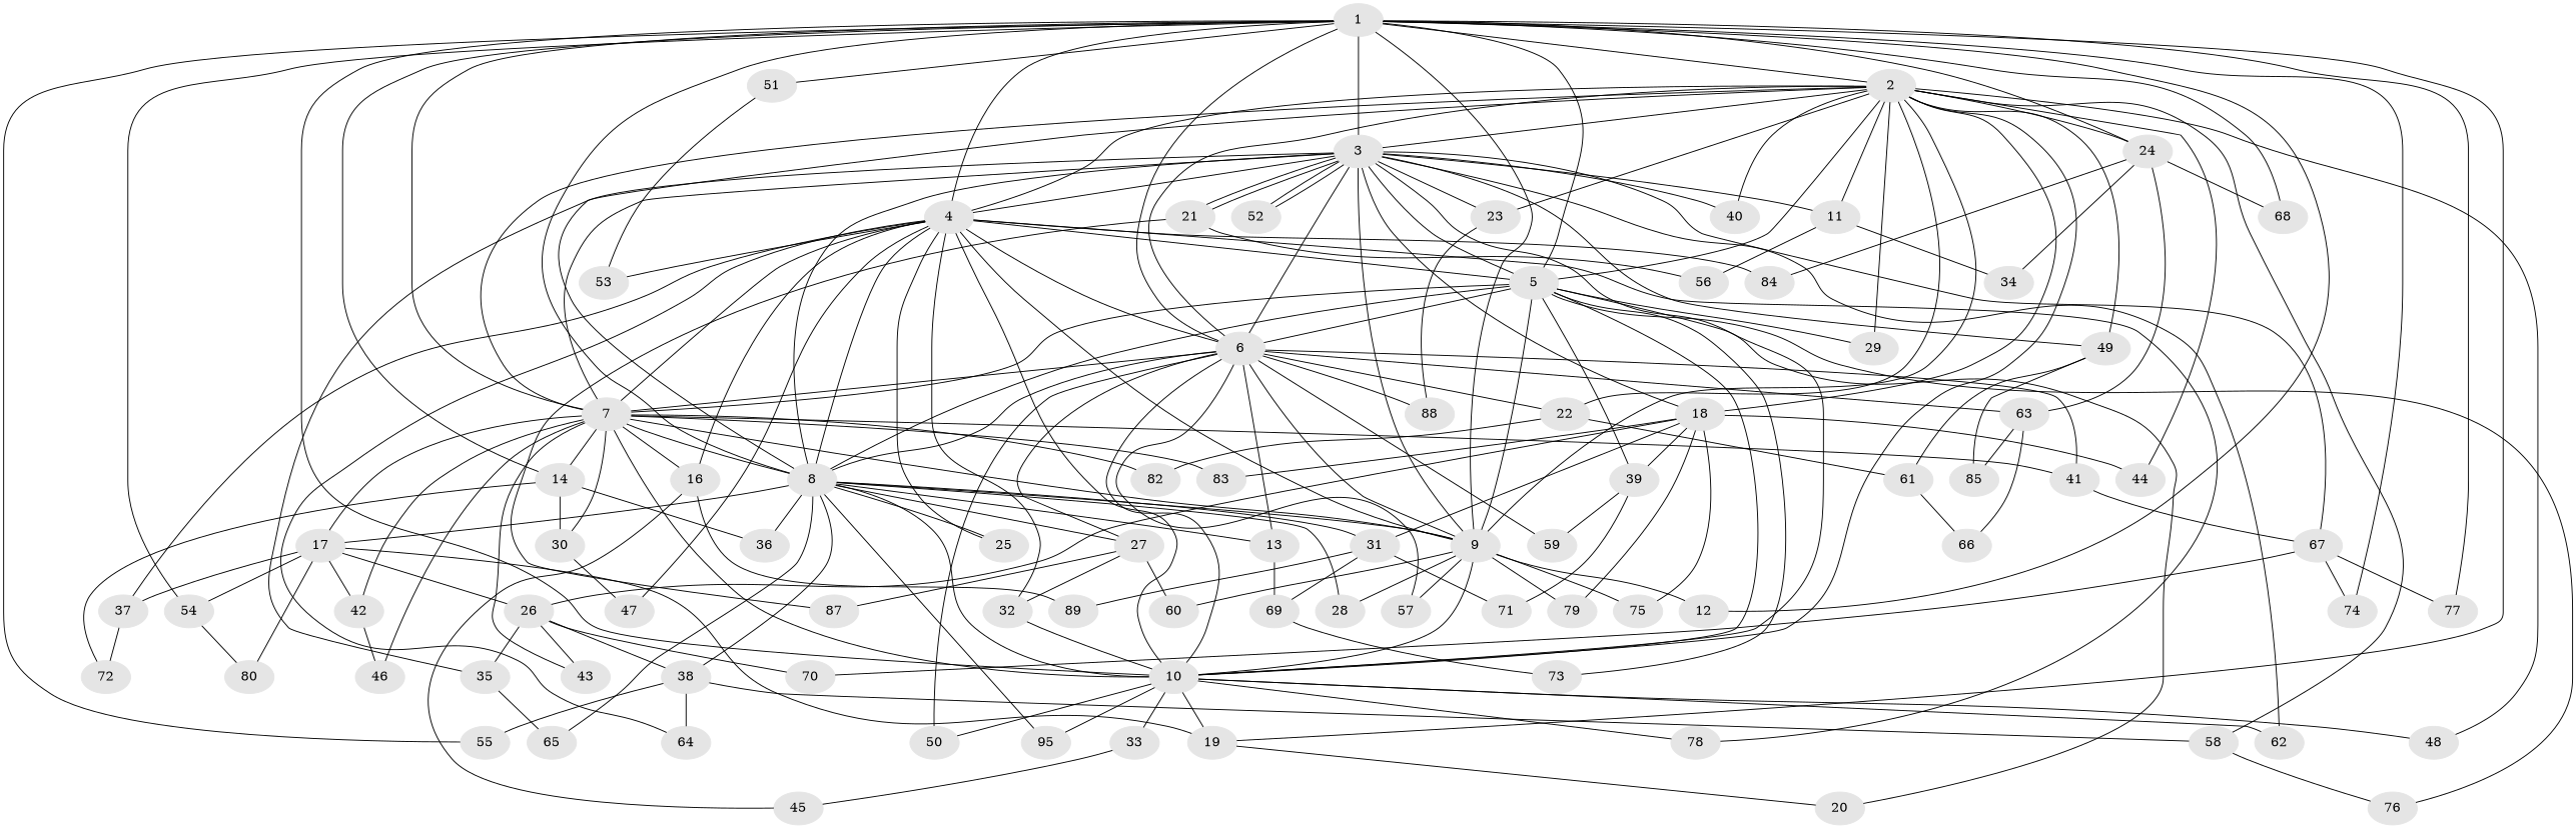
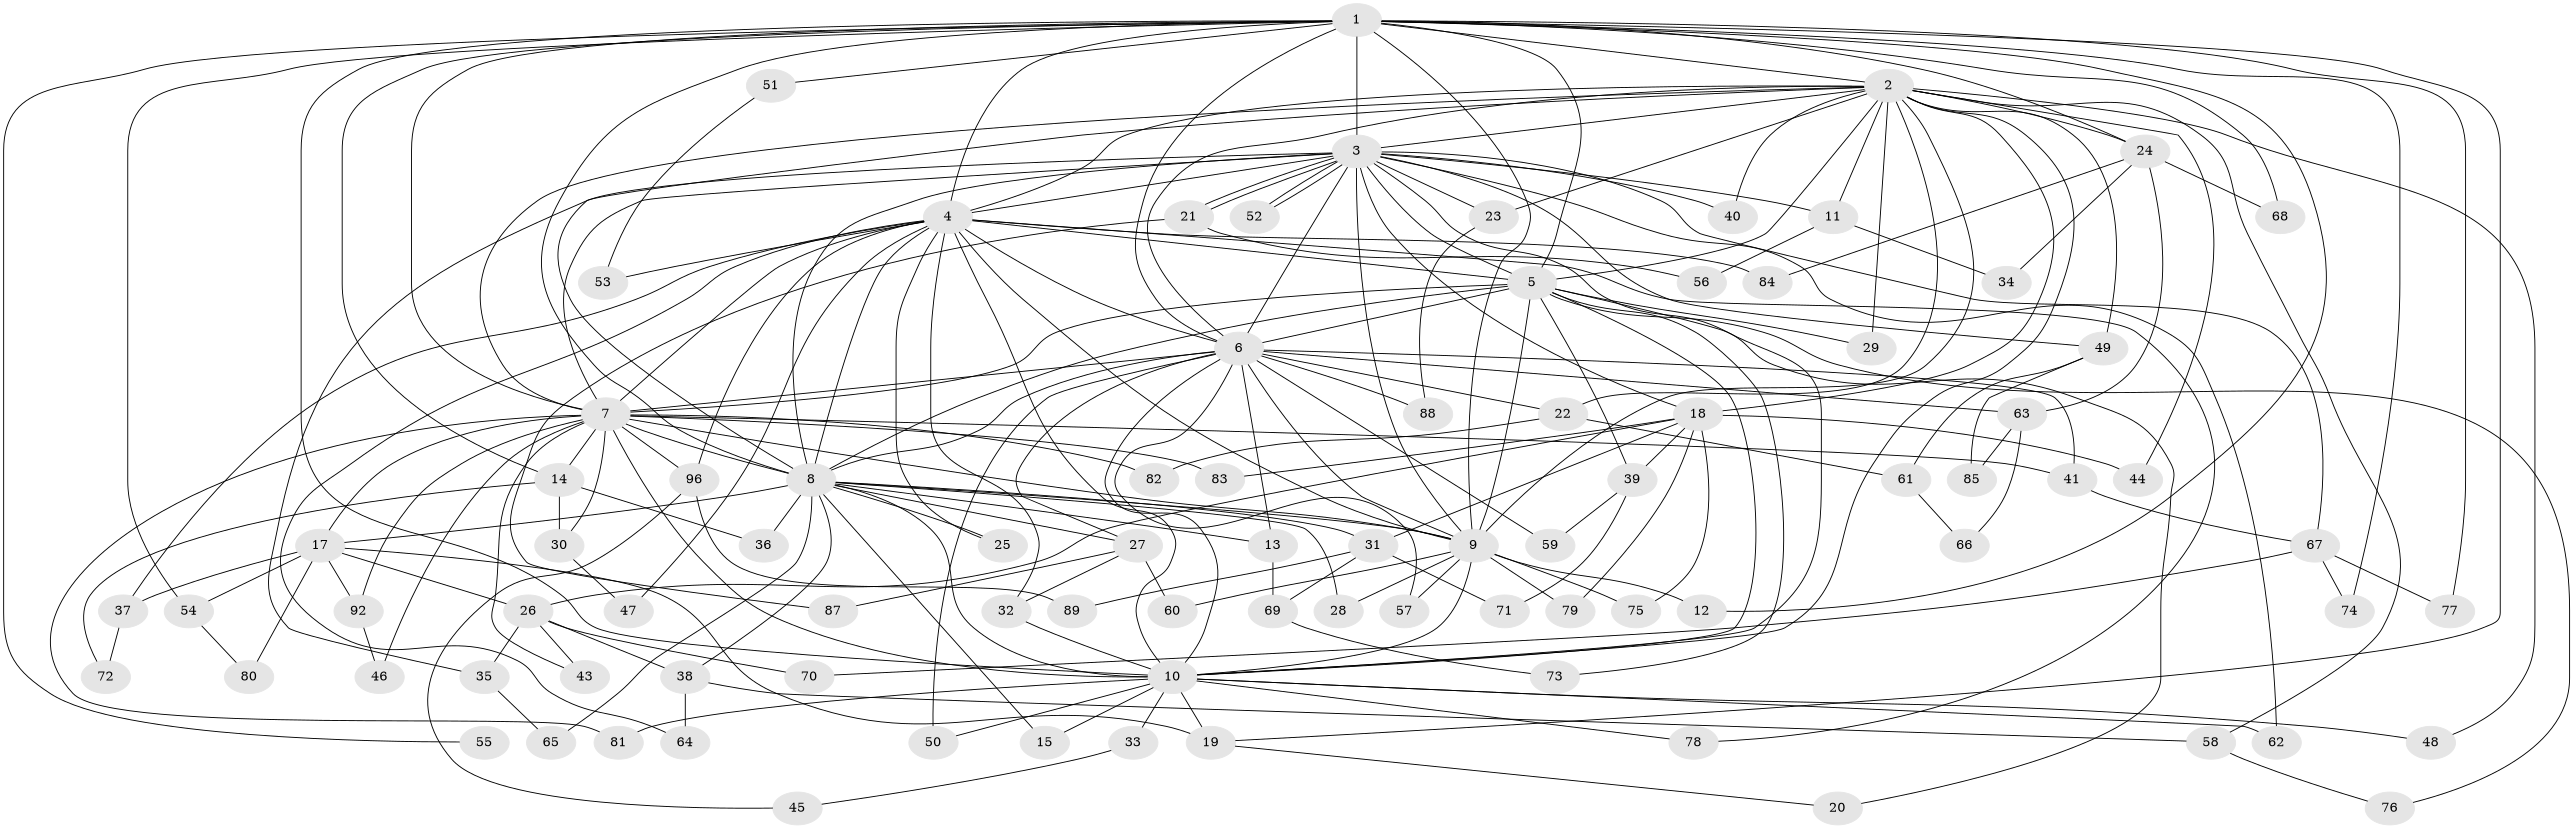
  graph {
    node [color=gray90 style=filled]
    1
    2
    3
    4
    5
    6
    7
    8
    9
    10
    12
    14
    19
    24
    51
    54
    55
    68
    74
    77
    11
    18
    22
    23
    29
    40
    44
    48
    49
    58
    21
    35
    52
    62
    67
-   16
+   16 [label=96]
    25
    32
    37
    47
    53
    64
    78
    84
    20
    39
    73
    76
    13
    27
    41
    50
    57
    59
    63
    88
    17
    30
-   42
+   42 [label=92]
    43
    46
+   81
    82
    83
-   15 [label=95]
+   15
    28
    31
    36
    38
    65
    60
    75
    79
    33
    72
    34
    80
    56
    26
    61
    85
    87
    70
    45
    n85 [label=89]
    71
    69
    66
    1 -- 2
    1 -- 3
    1 -- 4
    1 -- 5
    1 -- 6
    1 -- 7
    1 -- 8
    1 -- 9
    1 -- 10
    1 -- 12
    1 -- 14
    1 -- 19
    1 -- 24
    1 -- 51
    1 -- 54
    1 -- 55
    1 -- 68
    1 -- 74
    1 -- 77
    2 -- 3
    2 -- 4
    2 -- 5
    2 -- 6
    2 -- 7
    2 -- 8
    2 -- 9
    2 -- 10
    2 -- 24
    2 -- 11
    2 -- 18
    2 -- 22
    2 -- 23
    2 -- 29
    2 -- 40
    2 -- 44
    2 -- 48
    2 -- 49
    2 -- 58
    3 -- 4
    3 -- 5
    3 -- 6
    3 -- 7
    3 -- 8
    3 -- 9
    3 -- 10
    3 -- 11
    3 -- 18
    3 -- 23
    3 -- 40
    3 -- 49
    3 -- 21
    3 -- 21
    3 -- 35
    3 -- 52
    3 -- 52
    3 -- 62
    3 -- 67
    4 -- 5
    4 -- 6
    4 -- 7
    4 -- 8
    4 -- 9
    4 -- 10
    4 -- 16
    4 -- 25
    4 -- 32
    4 -- 37
    4 -- 47
    4 -- 53
    4 -- 64
    4 -- 78
    4 -- 84
    5 -- 6
    5 -- 7
    5 -- 8
    5 -- 9
    5 -- 10
    5 -- 29
    5 -- 20
    5 -- 39
    5 -- 73
    5 -- 76
    6 -- 7
    6 -- 8
    6 -- 9
    6 -- 10
    6 -- 22
    6 -- 13
    6 -- 27
    6 -- 41
    6 -- 50
    6 -- 57
    6 -- 59
    6 -- 63
    6 -- 88
    7 -- 8
    7 -- 9
    7 -- 10
    7 -- 14
    7 -- 16
    7 -- 41
    7 -- 17
    7 -- 30
    7 -- 42
    7 -- 43
    7 -- 46
+   7 -- 81
    7 -- 82
    7 -- 83
    8 -- 9
    8 -- 10
    8 -- 25
    8 -- 13
    8 -- 27
    8 -- 17
    8 -- 15
    8 -- 28
    8 -- 31
    8 -- 36
    8 -- 38
    8 -- 65
    9 -- 10
    9 -- 12
    9 -- 57
    9 -- 28
    9 -- 60
    9 -- 75
    9 -- 79
    10 -- 19
    10 -- 48
    10 -- 62
    10 -- 78
    10 -- 50
+   10 -- 81
    10 -- 15
    10 -- 33
    14 -- 30
    14 -- 36
    14 -- 72
    19 -- 20
    24 -- 68
    24 -- 84
    24 -- 63
    24 -- 34
    51 -- 53
    54 -- 80
    11 -- 34
    11 -- 56
    18 -- 44
    18 -- 39
    18 -- 83
    18 -- 31
    18 -- 75
    18 -- 79
    18 -- 26
    22 -- 82
    22 -- 61
    23 -- 88
    49 -- 61
    49 -- 85
    58 -- 76
    21 -- 56
    21 -- 87
    35 -- 65
    67 -- 74
    67 -- 77
    67 -- 70
    16 -- 45
    16 -- n85
    32 -- 10
    37 -- 72
    39 -- 59
    39 -- 71
    13 -- 69
    27 -- 32
    27 -- 60
    27 -- 87
    41 -- 67
    63 -- 85
    63 -- 66
    17 -- 19
    17 -- 54
    17 -- 37
    17 -- 42
    17 -- 80
    17 -- 26
    30 -- 47
    42 -- 46
    31 -- n85
    31 -- 71
    31 -- 69
-   38 -- 55
    38 -- 58
    38 -- 64
    33 -- 45
    26 -- 35
    26 -- 43
    26 -- 38
    26 -- 70
    61 -- 66
    69 -- 73
  }
